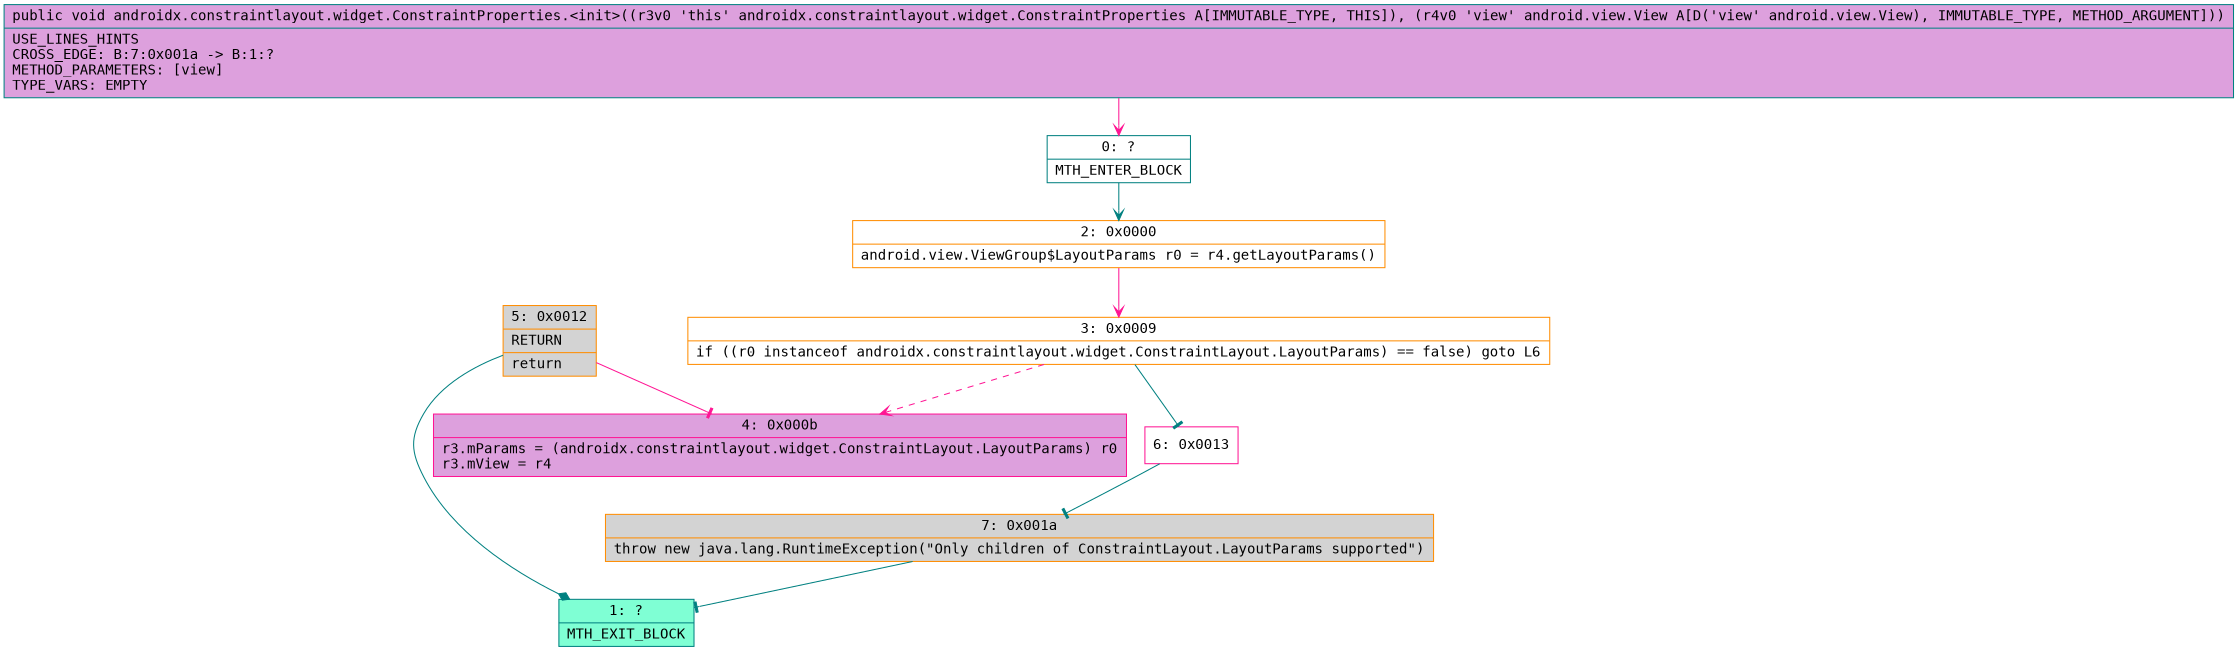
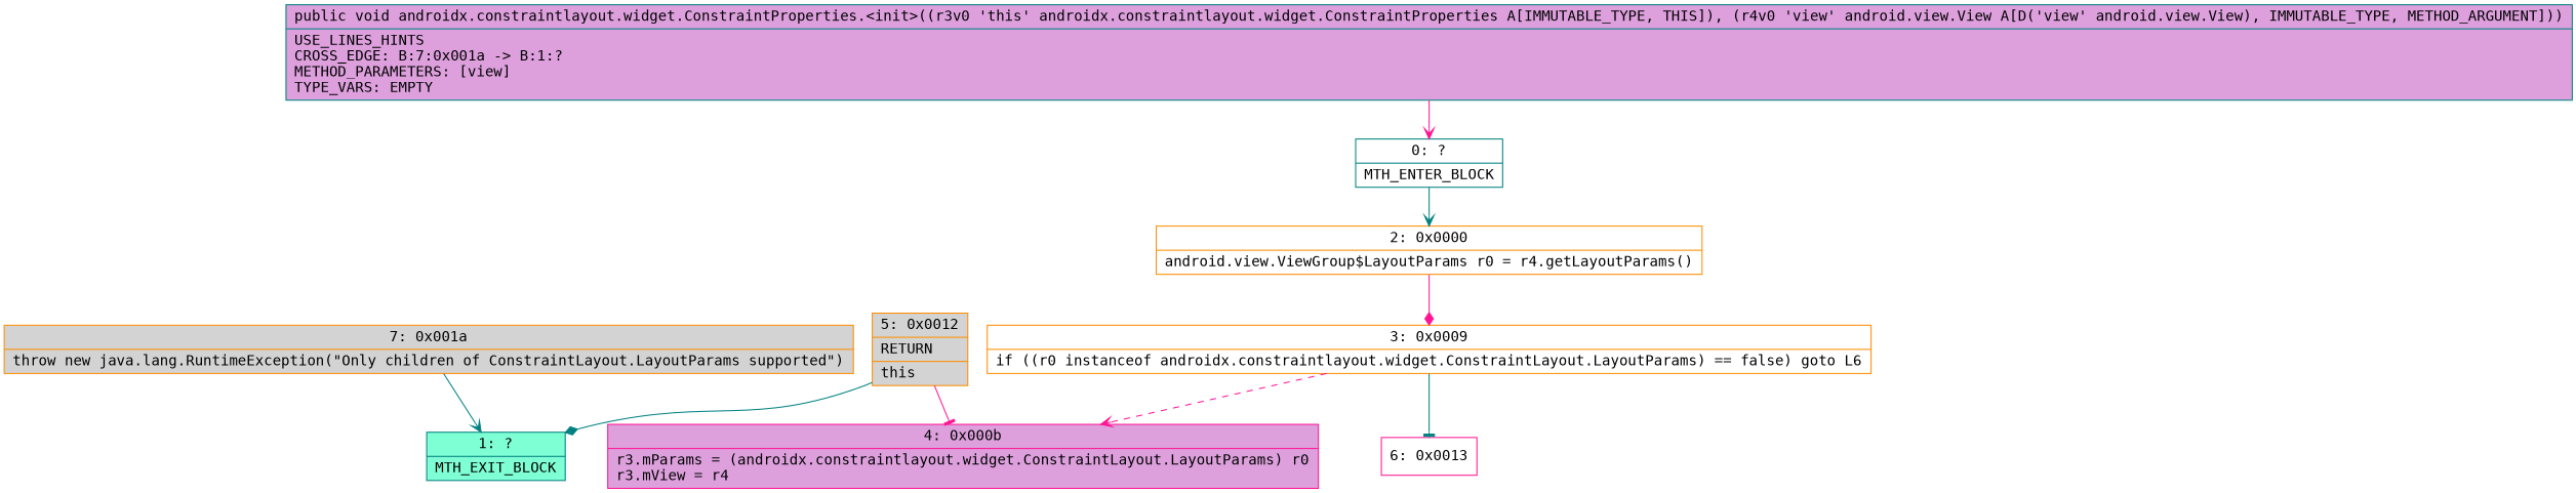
  digraph {
    fontname="DejaVu Sans Mono"
    node [color=darkorange fillcolor=white fontname="DejaVu Sans Mono" shape=record style=filled]
    edge [arrowhead=tee color=teal fontname="DejaVu Sans Mono"]
    n1 [color=teal label="{0\:\ ?|MTH_ENTER_BLOCK\l}"]
    n2 [label="{2\:\ 0x0000|android.view.ViewGroup$LayoutParams r0 = r4.getLayoutParams()\l}"]
    n3 [label="{3\:\ 0x0009|if ((r0 instanceof androidx.constraintlayout.widget.ConstraintLayout.LayoutParams) == false) goto L6\l}"]
    n4 [color=deeppink fillcolor=plum label="{4\:\ 0x000b|r3.mParams = (androidx.constraintlayout.widget.ConstraintLayout.LayoutParams) r0\lr3.mView = r4\l}"]
    n5 [color=deeppink label="{6\:\ 0x0013}"]
    n6 [fillcolor=lightgrey label="{7\:\ 0x001a|throw new java.lang.RuntimeException(\"Only children of ConstraintLayout.LayoutParams supported\")\l}"]
-   n7 [fillcolor=lightgrey label="{5\:\ 0x0012|RETURN\l|return\l}"]
+   n7 [fillcolor=lightgrey label="{5\:\ 0x0012|RETURN\l|this\l}"]
    n8 [color=teal fillcolor=aquamarine label="{1\:\ ?|MTH_EXIT_BLOCK\l}"]
    n9 [color=teal fillcolor=plum label="{public void androidx.constraintlayout.widget.ConstraintProperties.\<init\>((r3v0 'this' androidx.constraintlayout.widget.ConstraintProperties A[IMMUTABLE_TYPE, THIS]), (r4v0 'view' android.view.View A[D('view' android.view.View), IMMUTABLE_TYPE, METHOD_ARGUMENT]))  | USE_LINES_HINTS\lCROSS_EDGE: B:7:0x001a \-\> B:1:?\lMETHOD_PARAMETERS: [view]\lTYPE_VARS: EMPTY\l}"]
    n1 -> n2 [arrowhead=vee]
-   n2 -> n3 [arrowhead=vee color=deeppink]
+   n2 -> n3 [arrowhead=diamond color=deeppink]
    n3 -> n4 [arrowhead=vee color=deeppink style=dashed]
    n3 -> n5
-   n5 -> n6
-   n6 -> n8
+   n6 -> n8 [arrowhead=vee]
    n7 -> n4 [color=deeppink]
    n7 -> n8 [arrowhead=diamond]
    n9 -> n1 [arrowhead=vee color=deeppink]
  }
